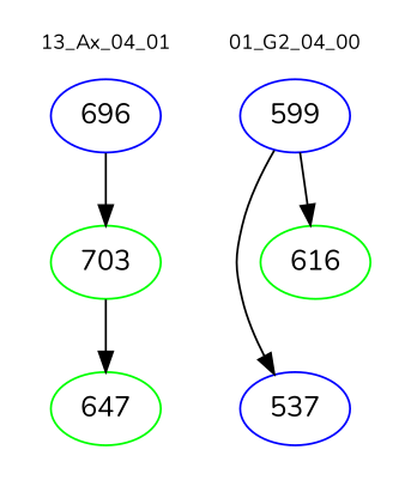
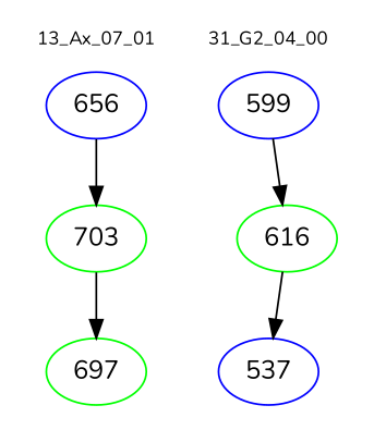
  digraph {
    fontname=Nunito
    node [color=blue fontname=Nunito]
    edge [color=black fontname=Nunito]
-   n1 [label=696]
-   n2 [color=green label=647]
+   n1 [label=656]
+   n2 [color=green label=697]
    n3 [color=green label=703]
    n4 [label=599]
    n5 [label=537]
    n6 [color=green label=616]
    subgraph cluster_1 {
      color=white
      fontsize=10
-     label="13_Ax_04_01"
+     label="13_Ax_07_01"
      n1
      n2
      n3
    }
    subgraph cluster_2 {
      color=white
      fontsize=10
-     label="01_G2_04_00"
+     label="31_G2_04_00"
      n4
      n5
      n6
    }
    n1 -> n3
    n3 -> n2
-   n4 -> n5
+   n6 -> n5
    n4 -> n6
  }
